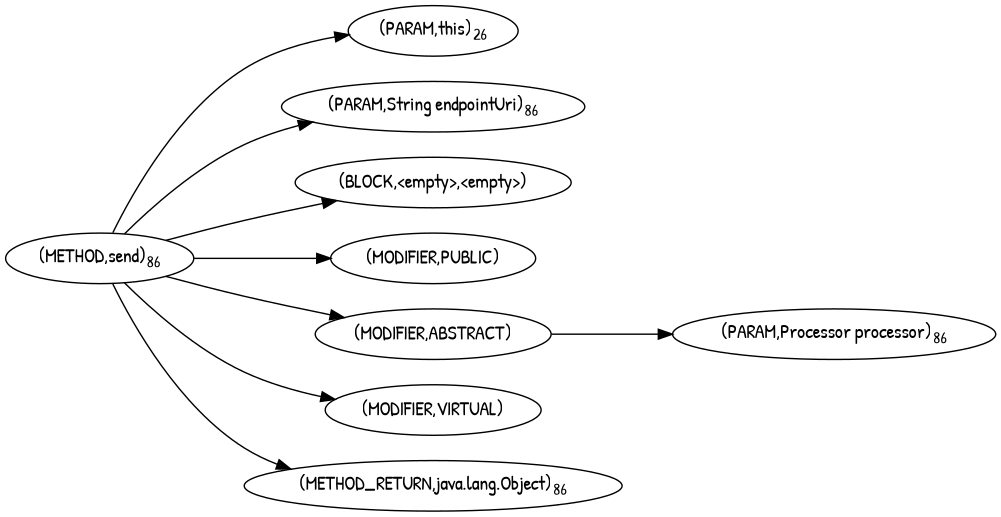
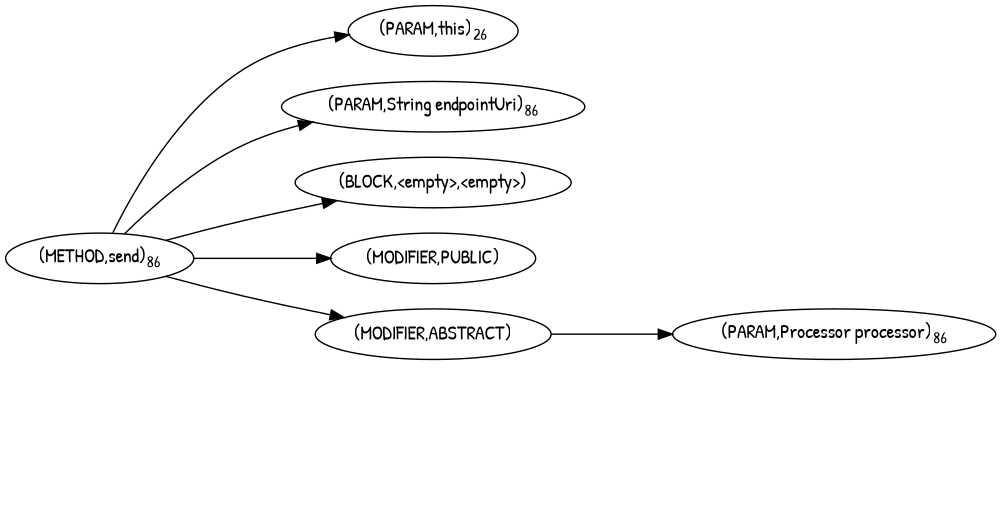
  digraph {
    fontname="Patrick Hand"
    rankdir=LR
    node [fontname="Patrick Hand"]
    edge [fontname="Patrick Hand"]
    n1 [label=<(METHOD,send)<SUB>86</SUB>>]
    n2 [label=<(PARAM,this)<SUB>26</SUB>>]
    n3 [label=<(PARAM,String endpointUri)<SUB>86</SUB>>]
    n4 [label=<(BLOCK,&lt;empty&gt;,&lt;empty&gt;)>]
    n5 [label=<(MODIFIER,PUBLIC)>]
    n6 [label=<(MODIFIER,ABSTRACT)>]
-   n7 [label=<(MODIFIER,VIRTUAL)>]
-   n8 [label=<(METHOD_RETURN,java.lang.Object)<SUB>86</SUB>>]
    n9 [label=<(PARAM,Processor processor)<SUB>86</SUB>>]
    n1 -> n2
    n1 -> n3
    n1 -> n4
    n1 -> n5
    n1 -> n6
-   n1 -> n7
-   n1 -> n8
    n6 -> n9
  }
